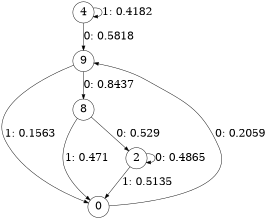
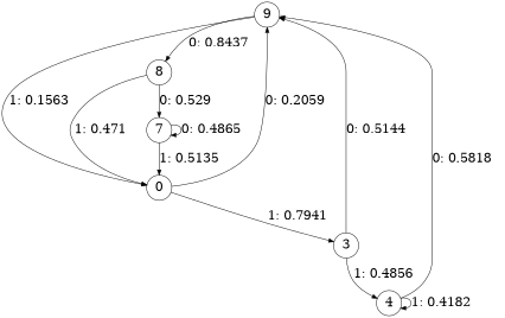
  digraph {
    node [fontsize=24 shape=circle]
    edge [fontsize=24]
    n1 [label=9]
    0
+   3
    n4 [label=8]
    4
-   2
+   2 [label=7]
    n1 -> 0 [label="1: 0.1563   "]
    n1 -> n4 [label="0: 0.8437   "]
    0 -> n1 [label="0: 0.2059   "]
+   0 -> 3 [label="1: 0.7941   "]
+   3 -> n1 [label="0: 0.5144   "]
+   3 -> 4 [label="1: 0.4856   "]
    n4 -> 0 [label="1: 0.471    "]
    n4 -> 2 [label="0: 0.529    "]
    4 -> n1 [label="0: 0.5818   "]
    4 -> 4 [label="1: 0.4182   "]
    2 -> 0 [label="1: 0.5135   "]
    2 -> 2 [label="0: 0.4865   "]
  }
